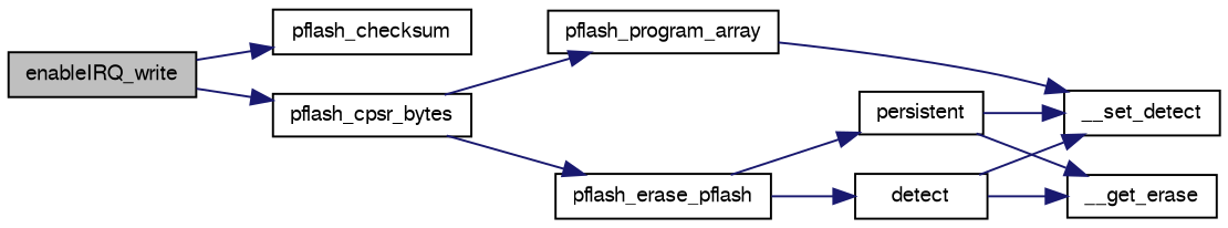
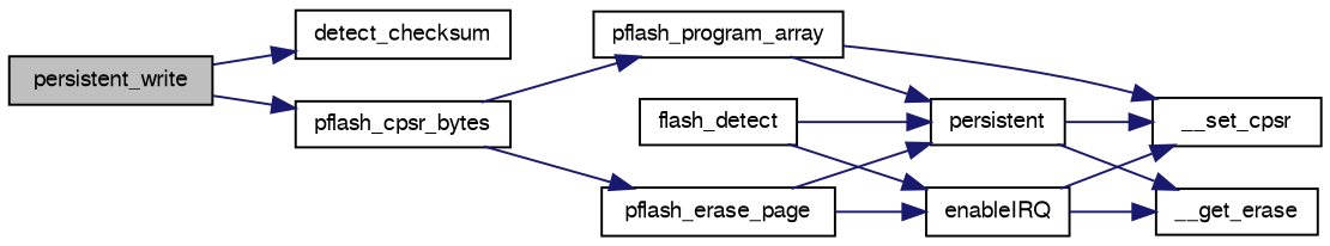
  digraph {
    rankdir=LR
    node [color=black fillcolor=white fontname=FreeSans fontsize=10 shape=record style=filled]
    edge [color=midnightblue fontname=FreeSans fontsize=10 labelfontname=FreeSans labelfontsize=10 style=solid]
-   n1 [fillcolor=grey75 fontcolor=black height=0.2 label=enableIRQ_write width=0.4]
-   n2 [height=0.2 label=pflash_checksum width=0.4]
+   n1 [fillcolor=grey75 fontcolor=black height=0.2 label=persistent_write width=0.4]
+   n2 [height=0.2 label=detect_checksum width=0.4]
    n3 [height=0.2 label=pflash_cpsr_bytes width=0.4]
+   n4 [height=0.2 label=flash_detect width=0.4]
    n5 [height=0.2 label=persistent width=0.4]
-   n6 [height=0.2 label=detect width=0.4]
-   n7 [height=0.2 label=pflash_erase_pflash width=0.4]
+   n6 [height=0.2 label=enableIRQ width=0.4]
+   n7 [height=0.2 label=pflash_erase_page width=0.4]
    n8 [height=0.2 label=pflash_program_array width=0.4]
    n9 [height=0.2 label=__get_erase width=0.4]
-   n10 [height=0.2 label=__set_detect width=0.4]
+   n10 [height=0.2 label=__set_cpsr width=0.4]
    n1 -> n2
    n1 -> n3
    n3 -> n7
    n3 -> n8
+   n4 -> n5
+   n4 -> n6
    n5 -> n9
    n5 -> n10
    n6 -> n9
    n6 -> n10
    n7 -> n5
    n7 -> n6
+   n8 -> n5
    n8 -> n10
  }
